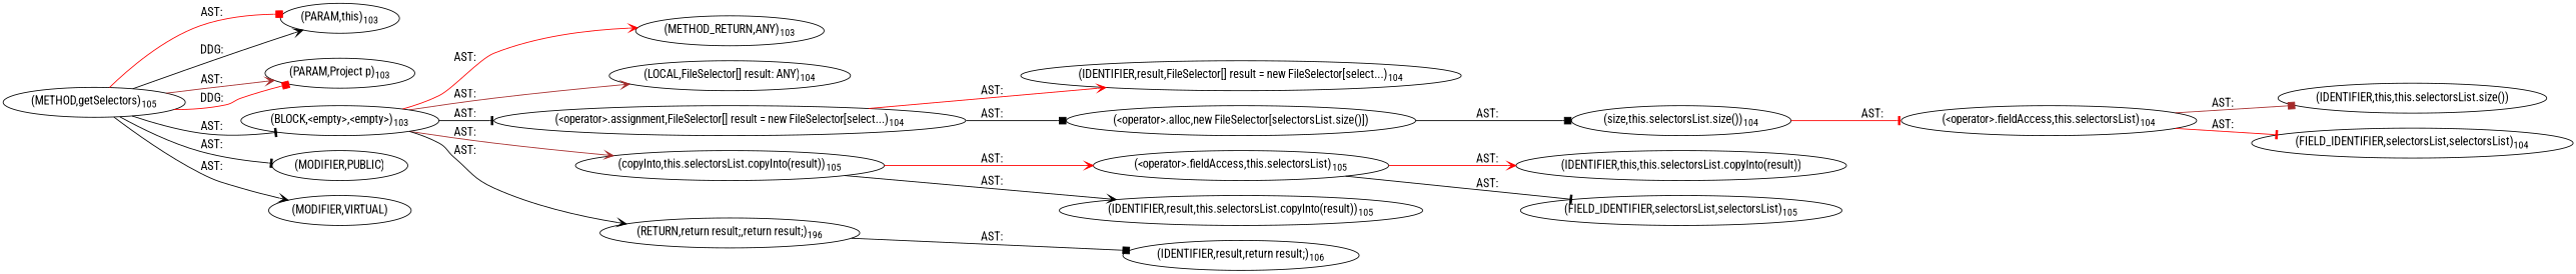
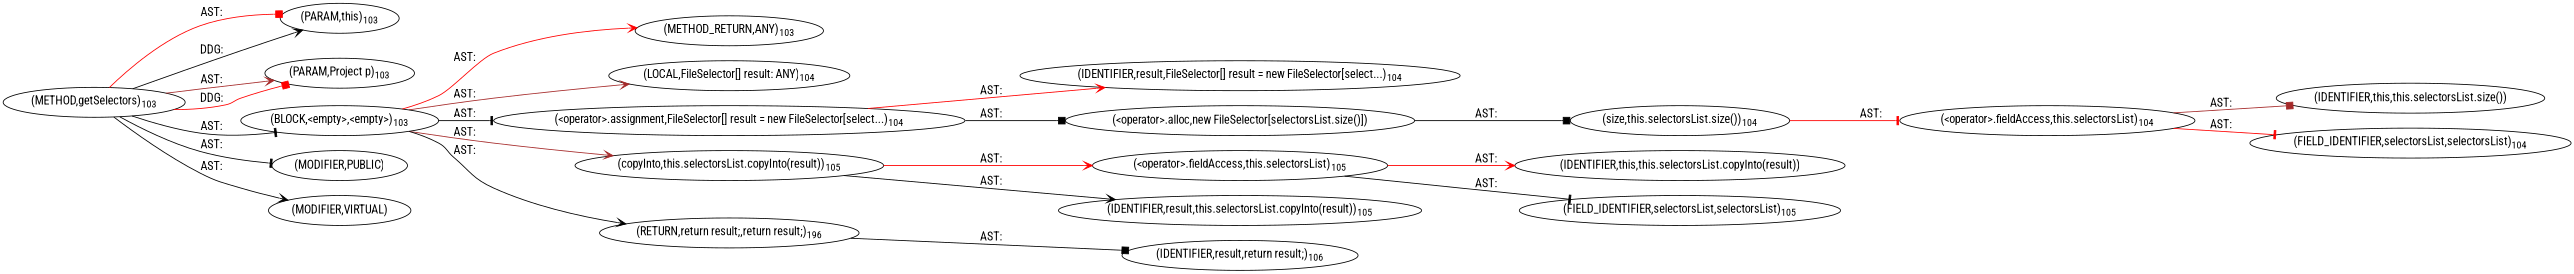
  digraph {
    fontname="Roboto Condensed"
    rankdir=LR
    node [fontname="Roboto Condensed"]
    edge [arrowhead=vee color=black fontname="Roboto Condensed"]
-   n1 [label=<(METHOD,getSelectors)<SUB>105</SUB>>]
+   n1 [label=<(METHOD,getSelectors)<SUB>103</SUB>>]
    n2 [label=<(PARAM,this)<SUB>103</SUB>>]
    n3 [label=<(PARAM,Project p)<SUB>103</SUB>>]
    n4 [label=<(BLOCK,&lt;empty&gt;,&lt;empty&gt;)<SUB>103</SUB>>]
    n5 [label=<(MODIFIER,PUBLIC)>]
    n6 [label=<(MODIFIER,VIRTUAL)>]
    n7 [label=<(METHOD_RETURN,ANY)<SUB>103</SUB>>]
    n8 [label=<(LOCAL,FileSelector[] result: ANY)<SUB>104</SUB>>]
    n9 [label=<(&lt;operator&gt;.assignment,FileSelector[] result = new FileSelector[select...)<SUB>104</SUB>>]
    n10 [label=<(copyInto,this.selectorsList.copyInto(result))<SUB>105</SUB>>]
    n11 [label=<(RETURN,return result;,return result;)<SUB>196</SUB>>]
    n12 [label=<(IDENTIFIER,result,FileSelector[] result = new FileSelector[select...)<SUB>104</SUB>>]
    n13 [label=<(&lt;operator&gt;.alloc,new FileSelector[selectorsList.size()])>]
    n14 [label=<(&lt;operator&gt;.fieldAccess,this.selectorsList)<SUB>105</SUB>>]
    n15 [label=<(IDENTIFIER,result,this.selectorsList.copyInto(result))<SUB>105</SUB>>]
    n16 [label=<(IDENTIFIER,result,return result;)<SUB>106</SUB>>]
    n17 [label=<(size,this.selectorsList.size())<SUB>104</SUB>>]
    n18 [label=<(&lt;operator&gt;.fieldAccess,this.selectorsList)<SUB>104</SUB>>]
    n19 [label=<(IDENTIFIER,this,this.selectorsList.size())>]
    n20 [label=<(FIELD_IDENTIFIER,selectorsList,selectorsList)<SUB>104</SUB>>]
    n21 [label=<(IDENTIFIER,this,this.selectorsList.copyInto(result))>]
    n22 [label=<(FIELD_IDENTIFIER,selectorsList,selectorsList)<SUB>105</SUB>>]
    n1 -> n2 [arrowhead=box color=red label="AST: "]
    n1 -> n2 [label="DDG: "]
    n1 -> n3 [color=brown label="AST: "]
    n1 -> n3 [arrowhead=box color=red label="DDG: "]
    n1 -> n4 [arrowhead=tee label="AST: "]
    n1 -> n5 [arrowhead=tee label="AST: "]
    n1 -> n6 [label="AST: "]
    n4 -> n7 [color=red label="AST: "]
    n4 -> n8 [color=brown label="AST: "]
    n4 -> n9 [arrowhead=tee label="AST: "]
    n4 -> n10 [color=brown label="AST: "]
    n4 -> n11 [label="AST: "]
    n9 -> n12 [color=red label="AST: "]
    n9 -> n13 [arrowhead=box label="AST: "]
    n10 -> n14 [color=red label="AST: "]
    n10 -> n15 [label="AST: "]
    n11 -> n16 [arrowhead=box label="AST: "]
    n13 -> n17 [arrowhead=box label="AST: "]
    n14 -> n21 [color=red label="AST: "]
    n14 -> n22 [arrowhead=tee label="AST: "]
    n17 -> n18 [arrowhead=tee color=red label="AST: "]
    n18 -> n19 [arrowhead=box color=brown label="AST: "]
    n18 -> n20 [arrowhead=tee color=red label="AST: "]
  }
